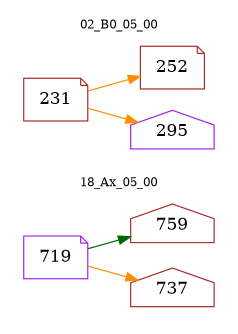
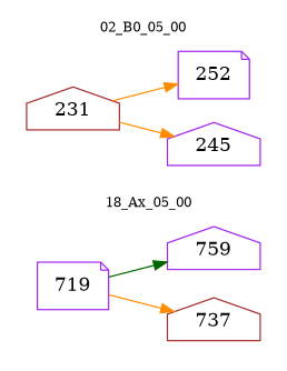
  digraph {
    rankdir=LR
    node [color=brown shape=house]
    edge [color=darkorange]
    n1 [label=737]
    n2 [color=purple label=719 shape=note]
-   n3 [label=759]
-   n4 [color=purple label=295]
-   n5 [label=231 shape=note]
-   n6 [label=252 shape=note]
+   n3 [color=purple label=759]
+   n4 [color=purple label=245]
+   n5 [label=231]
+   n6 [color=purple label=252 shape=note]
    subgraph cluster_1 {
      color=white
      fontsize=10
      label="18_Ax_05_00"
      n1
      n2
      n3
    }
    subgraph cluster_2 {
      color=white
      fontsize=10
      label="02_B0_05_00"
      n4
      n5
      n6
    }
    n2 -> n1
    n2 -> n3 [color=darkgreen]
    n5 -> n4
    n5 -> n6
  }
